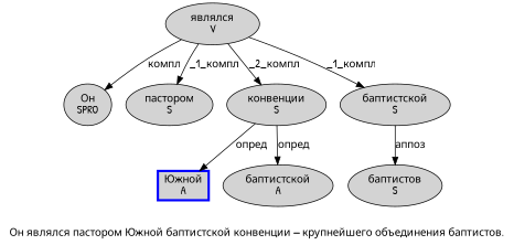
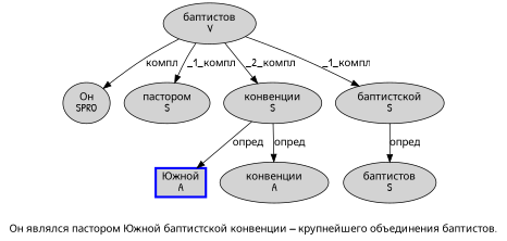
  digraph {
    fontname="Patrick Hand"
    label="Он являлся пастором Южной баптистской конвенции — крупнейшего объединения баптистов."
    node [fillcolor=lightgray fontname="Patrick Hand" penwidth=1 shape=ellipse style=filled]
    edge [fontname="Patrick Hand"]
    n1 [label="Он\nSPRO"]
-   n2 [label="являлся\nV"]
+   n2 [label="баптистов\nV"]
    n3 [label="пастором\nS"]
    n4 [label="конвенции\nS"]
    n5 [label="баптистской\nS"]
    n6 [color=blue label="Южной\nA" penwidth=3 shape=box]
-   n7 [label="баптистской\nA"]
+   n7 [label="конвенции\nA"]
    n8 [label="баптистов\nS"]
    n2 -> n1 [label="компл"]
    n2 -> n3 [label="_1_компл"]
    n2 -> n4 [label="_2_компл"]
    n2 -> n5 [label="_1_компл"]
    n4 -> n6 [label="опред"]
    n4 -> n7 [label="опред"]
-   n5 -> n8 [label="аппоз"]
+   n5 -> n8 [label="опред"]
  }
